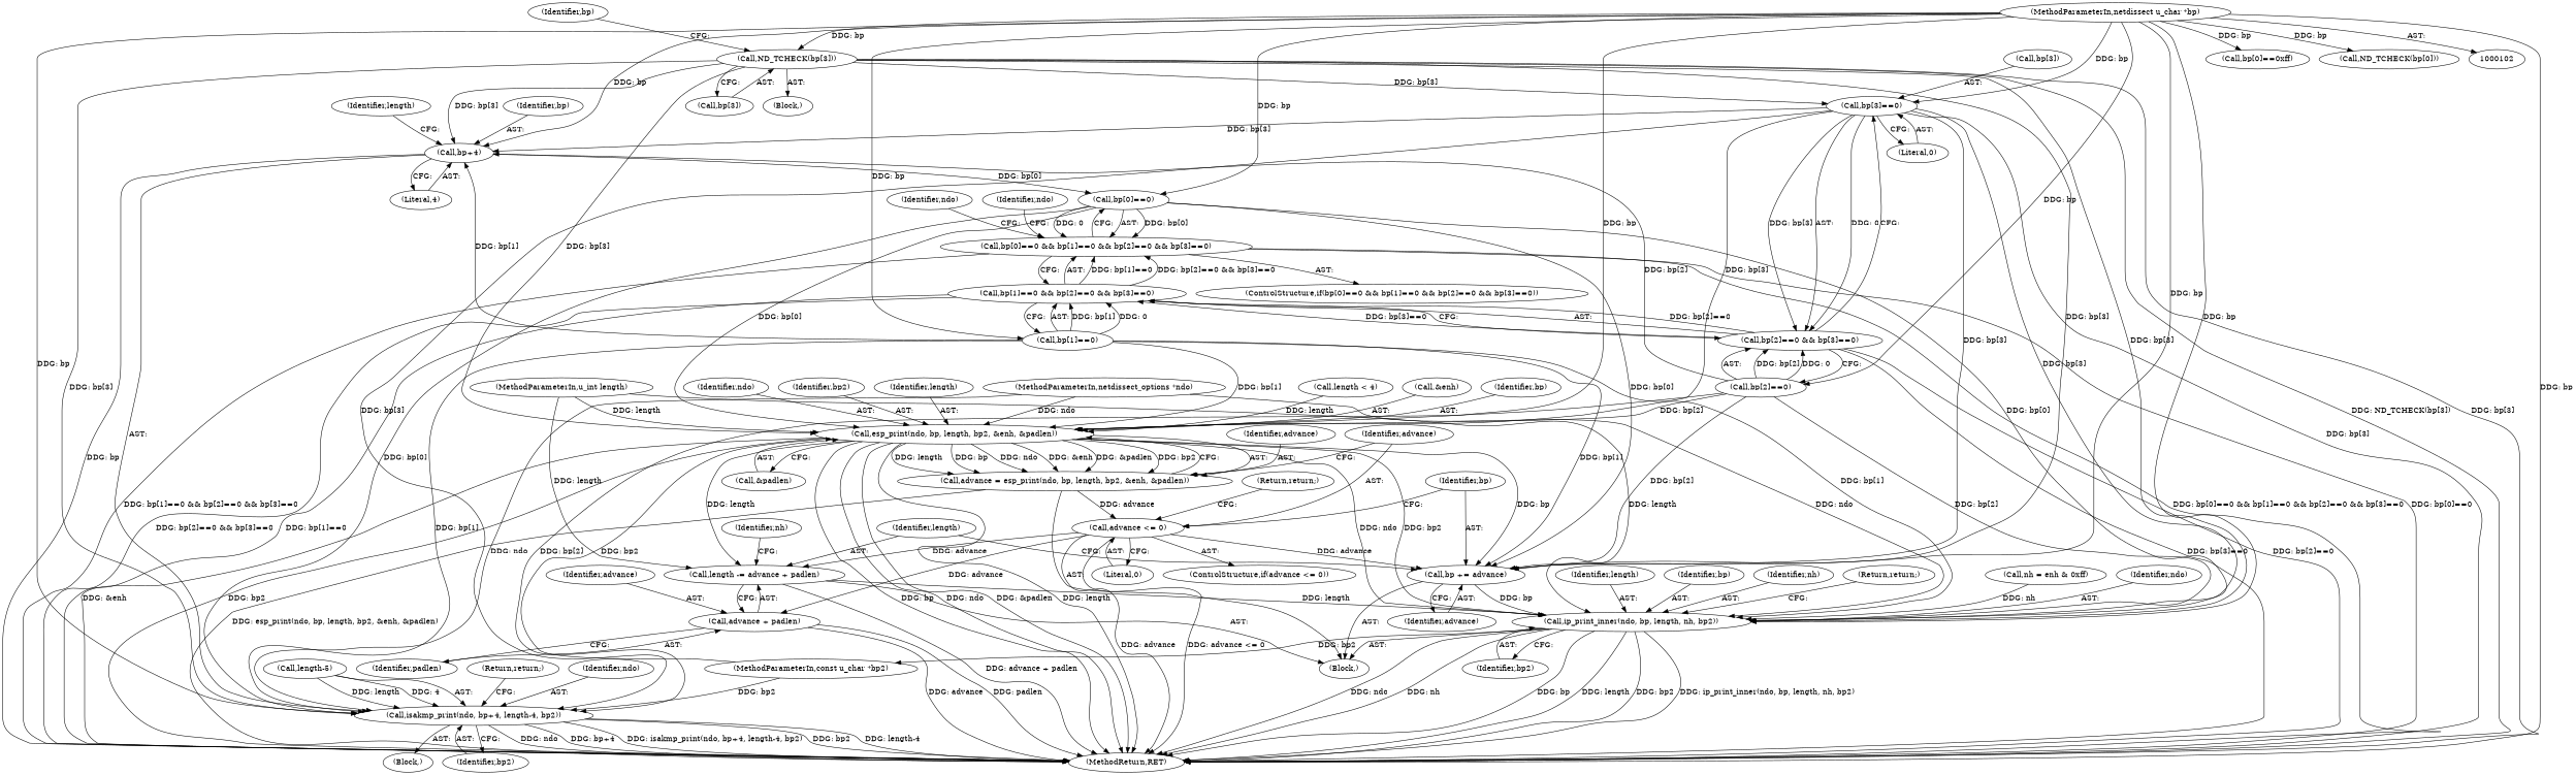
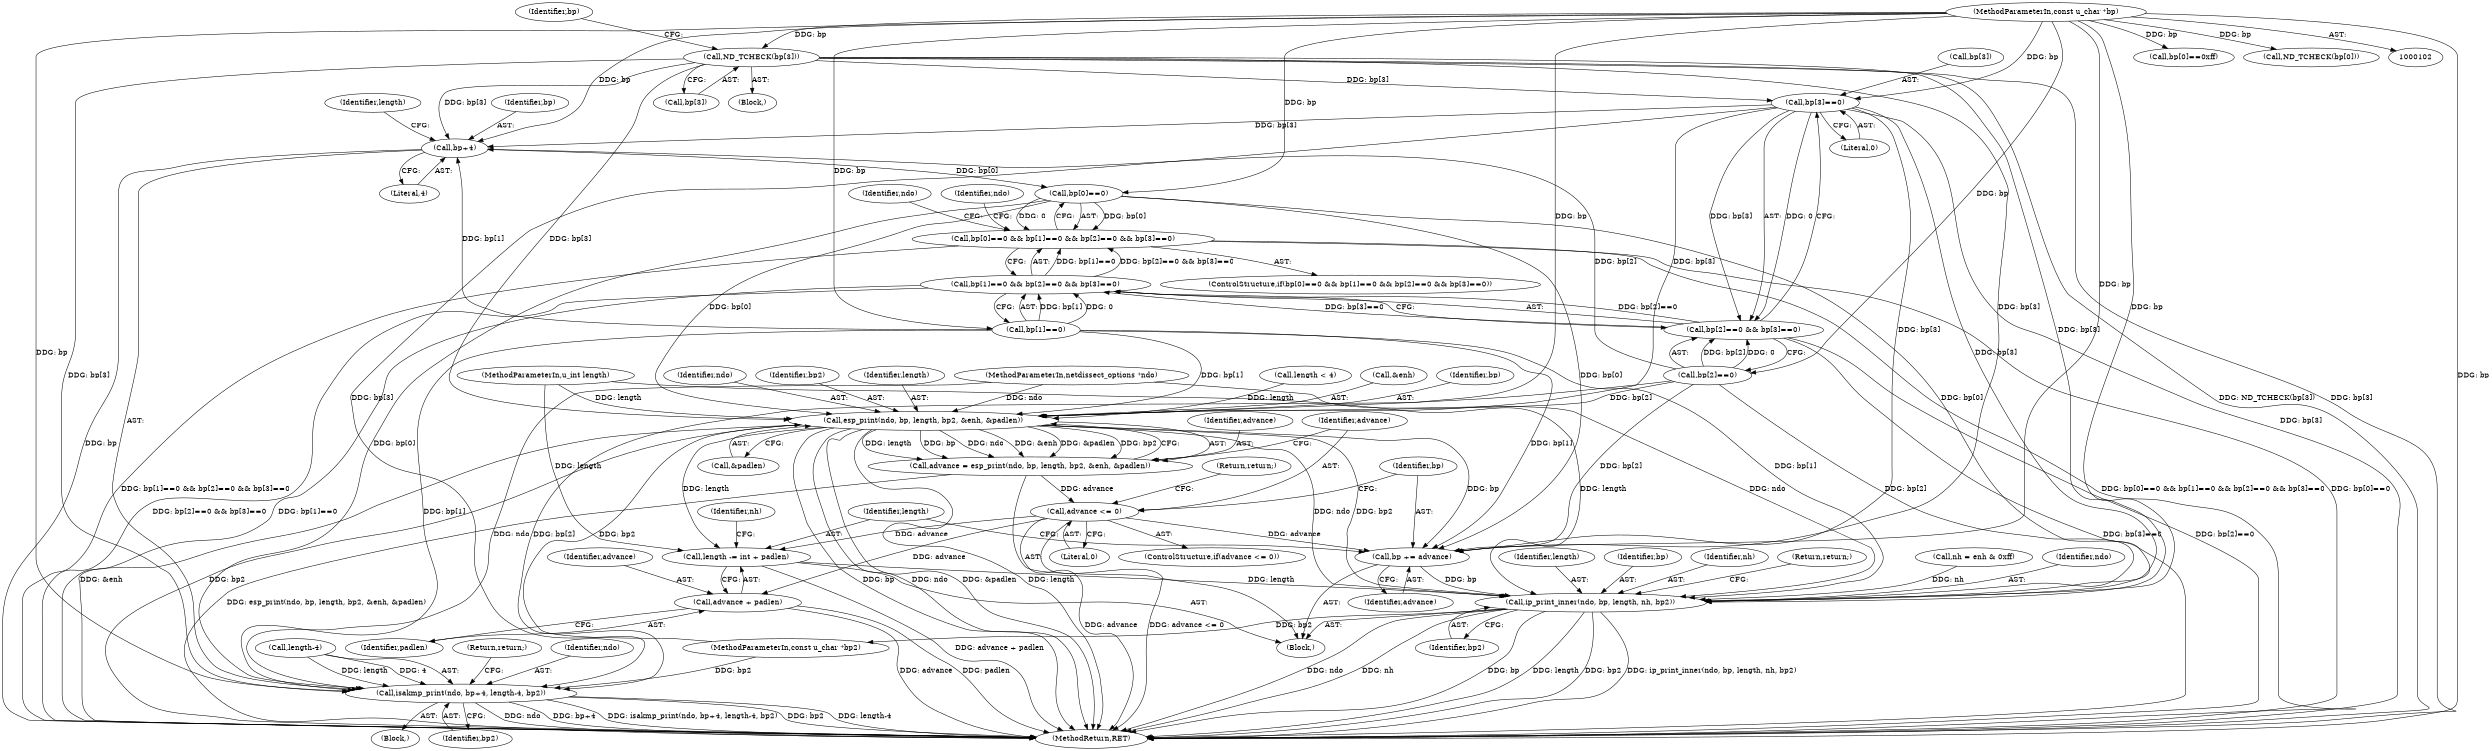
  digraph {
    n1 [label="(Call,ND_TCHECK(bp[3]))"]
    n2 [label="(Call,bp[3]==0)"]
    n3 [label="(Call,isakmp_print(ndo, bp+4, length-4, bp2))"]
    n4 [label="(Call,bp+4)"]
    n5 [label="(Call,esp_print(ndo, bp, length, bp2, &enh, &padlen))"]
    n6 [label="(Call,bp += advance)"]
    n7 [label="(Call,ip_print_inner(ndo, bp, length, nh, bp2))"]
    n8 [label="(Call,bp[3])"]
    n9 [label="(MethodReturn,RET)"]
    n10 [label="(Block,)"]
    n11 [label="(Call,bp[2]==0 && bp[3]==0)"]
    n12 [label="(Literal,0)"]
    n13 [label="(Block,)"]
    n14 [label="(Identifier,bp2)"]
    n15 [label="(Call,bp[0]==0)"]
    n16 [label="(Literal,4)"]
    n17 [label="(Call,advance = esp_print(ndo, bp, length, bp2, &enh, &padlen))"]
-   n18 [label="(Call,length -= advance + padlen)"]
+   n18 [label="(Call,length -= int + padlen)"]
    n19 [label="(Call,&padlen)"]
    n20 [label="(Block,)"]
    n21 [label="(Identifier,advance)"]
    n22 [label="(Identifier,bp2)"]
    n23 [label="(MethodParameterIn,const u_char *bp2)"]
-   n24 [label="(MethodParameterIn,netdissect u_char *bp)"]
+   n24 [label="(MethodParameterIn,const u_char *bp)"]
    n25 [label="(Call,bp[0]==0xff)"]
    n26 [label="(Call,bp[1]==0)"]
    n27 [label="(Call,bp[2]==0)"]
    n28 [label="(Call,ND_TCHECK(bp[0]))"]
    1000102
    n30 [label="(Call,bp[1]==0 && bp[2]==0 && bp[3]==0)"]
    n31 [label="(Call,bp[0]==0 && bp[1]==0 && bp[2]==0 && bp[3]==0)"]
    n32 [label="(ControlStructure,if(bp[0]==0 && bp[1]==0 && bp[2]==0 && bp[3]==0))"]
    n33 [label="(Call,advance <= 0)"]
    n34 [label="(Call,advance + padlen)"]
    n35 [label="(ControlStructure,if(advance <= 0))"]
    n36 [label="(Literal,0)"]
    n37 [label="(Identifier,padlen)"]
    n38 [label="(Identifier,advance)"]
    n39 [label="(Identifier,length)"]
    n40 [label="(Call,nh = enh & 0xff)"]
    n41 [label="(Call,length < 4)"]
    n42 [label="(MethodParameterIn,netdissect_options *ndo)"]
    n43 [label="(Identifier,advance)"]
    n44 [label="(Identifier,length)"]
    n45 [label="(Identifier,ndo)"]
    n46 [label="(Identifier,bp)"]
    n47 [label="(Identifier,advance)"]
    n48 [label="(Identifier,length)"]
-   n49 [label="(Call,length-5)"]
+   n49 [label="(Call,length-4)"]
    n50 [label="(Call,&enh)"]
    n51 [label="(Identifier,bp)"]
    n52 [label="(Identifier,bp)"]
    n53 [label="(Identifier,bp)"]
    n54 [label="(Identifier,bp)"]
    n55 [label="(Identifier,ndo)"]
    n56 [label="(MethodParameterIn,u_int length)"]
    n57 [label="(Return,return;)"]
    n58 [label="(Call,bp[3])"]
    n59 [label="(Identifier,nh)"]
    n60 [label="(Identifier,nh)"]
    n61 [label="(Return,return;)"]
    n62 [label="(Return,return;)"]
    n63 [label="(Identifier,ndo)"]
    n64 [label="(Identifier,ndo)"]
    n65 [label="(Identifier,bp2)"]
    n66 [label="(Identifier,ndo)"]
    n67 [label="(Identifier,length)"]
    n1 -> n2 [label="DDG: bp[3]"]
    n1 -> n3 [label="DDG: bp[3]"]
    n1 -> n4 [label="DDG: bp[3]"]
    n1 -> n5 [label="DDG: bp[3]"]
    n1 -> n6 [label="DDG: bp[3]"]
    n1 -> n7 [label="DDG: bp[3]"]
    n1 -> n8 [label="CFG: "]
    n1 -> n9 [label="DDG: ND_TCHECK(bp[3])"]
    n1 -> n9 [label="DDG: bp[3]"]
    n1 -> n10 [label="AST: "]
    n2 -> n3 [label="DDG: bp[3]"]
    n2 -> n4 [label="DDG: bp[3]"]
    n2 -> n5 [label="DDG: bp[3]"]
    n2 -> n6 [label="DDG: bp[3]"]
    n2 -> n7 [label="DDG: bp[3]"]
    n2 -> n9 [label="DDG: bp[3]"]
    n2 -> n11 [label="AST: "]
    n2 -> n11 [label="DDG: bp[3]"]
    n2 -> n11 [label="DDG: 0"]
    n2 -> n12 [label="CFG: "]
    n3 -> n9 [label="DDG: length-4"]
    n3 -> n9 [label="DDG: ndo"]
    n3 -> n9 [label="DDG: bp+4"]
    n3 -> n9 [label="DDG: isakmp_print(ndo, bp+4, length-4, bp2)"]
    n3 -> n9 [label="DDG: bp2"]
    n3 -> n13 [label="AST: "]
    n3 -> n14 [label="CFG: "]
    n4 -> n3 [label="AST: "]
    n4 -> n9 [label="DDG: bp"]
    n4 -> n15 [label="DDG: bp[0]"]
    n4 -> n16 [label="CFG: "]
    n5 -> n6 [label="DDG: bp"]
    n5 -> n7 [label="DDG: ndo"]
    n5 -> n7 [label="DDG: bp2"]
    n5 -> n9 [label="DDG: bp"]
    n5 -> n9 [label="DDG: ndo"]
    n5 -> n9 [label="DDG: &padlen"]
    n5 -> n9 [label="DDG: length"]
    n5 -> n9 [label="DDG: &enh"]
    n5 -> n9 [label="DDG: bp2"]
    n5 -> n17 [label="AST: "]
    n5 -> n17 [label="DDG: length"]
    n5 -> n17 [label="DDG: bp"]
    n5 -> n17 [label="DDG: ndo"]
    n5 -> n17 [label="DDG: &enh"]
    n5 -> n17 [label="DDG: &padlen"]
    n5 -> n17 [label="DDG: bp2"]
    n5 -> n18 [label="DDG: length"]
    n5 -> n19 [label="CFG: "]
    n6 -> n7 [label="DDG: bp"]
    n6 -> n20 [label="AST: "]
    n6 -> n21 [label="CFG: "]
    n7 -> n9 [label="DDG: ndo"]
    n7 -> n9 [label="DDG: nh"]
    n7 -> n9 [label="DDG: bp"]
    n7 -> n9 [label="DDG: length"]
    n7 -> n9 [label="DDG: bp2"]
    n7 -> n9 [label="DDG: ip_print_inner(ndo, bp, length, nh, bp2)"]
    n7 -> n20 [label="AST: "]
    n7 -> n22 [label="CFG: "]
    n7 -> n23 [label="DDG: bp2"]
    n8 -> n1 [label="AST: "]
    n11 -> n2 [label="CFG: "]
    n11 -> n9 [label="DDG: bp[3]==0"]
    n11 -> n9 [label="DDG: bp[2]==0"]
    n11 -> n27 [label="CFG: "]
    n11 -> n30 [label="AST: "]
    n11 -> n30 [label="DDG: bp[2]==0"]
    n11 -> n30 [label="DDG: bp[3]==0"]
    n12 -> n2 [label="AST: "]
    n14 -> n3 [label="AST: "]
    n15 -> n3 [label="DDG: bp[0]"]
    n15 -> n5 [label="DDG: bp[0]"]
    n15 -> n6 [label="DDG: bp[0]"]
    n15 -> n7 [label="DDG: bp[0]"]
    n15 -> n31 [label="AST: "]
    n15 -> n31 [label="DDG: bp[0]"]
    n15 -> n31 [label="DDG: 0"]
    n16 -> n4 [label="AST: "]
    n17 -> n5 [label="CFG: "]
    n17 -> n9 [label="DDG: esp_print(ndo, bp, length, bp2, &enh, &padlen)"]
    n17 -> n20 [label="AST: "]
    n17 -> n33 [label="DDG: advance"]
    n18 -> n7 [label="DDG: length"]
    n18 -> n9 [label="DDG: advance + padlen"]
    n18 -> n20 [label="AST: "]
    n18 -> n34 [label="CFG: "]
    n19 -> n5 [label="AST: "]
    n21 -> n6 [label="AST: "]
    n22 -> n7 [label="AST: "]
    n23 -> n3 [label="DDG: bp2"]
    n23 -> n5 [label="DDG: bp2"]
    n24 -> n1 [label="DDG: bp"]
    n24 -> n2 [label="DDG: bp"]
    n24 -> n3 [label="DDG: bp"]
    n24 -> n4 [label="DDG: bp"]
    n24 -> n5 [label="DDG: bp"]
    n24 -> n6 [label="DDG: bp"]
    n24 -> n7 [label="DDG: bp"]
    n24 -> n9 [label="DDG: bp"]
    n24 -> n15 [label="DDG: bp"]
    n24 -> n25 [label="DDG: bp"]
    n24 -> n26 [label="DDG: bp"]
    n24 -> n27 [label="DDG: bp"]
    n24 -> n28 [label="DDG: bp"]
    n24 -> 1000102 [label="AST: "]
    n26 -> n3 [label="DDG: bp[1]"]
    n26 -> n4 [label="DDG: bp[1]"]
    n26 -> n5 [label="DDG: bp[1]"]
    n26 -> n6 [label="DDG: bp[1]"]
    n26 -> n7 [label="DDG: bp[1]"]
    n26 -> n30 [label="AST: "]
    n26 -> n30 [label="DDG: bp[1]"]
    n26 -> n30 [label="DDG: 0"]
    n27 -> n3 [label="DDG: bp[2]"]
    n27 -> n4 [label="DDG: bp[2]"]
    n27 -> n5 [label="DDG: bp[2]"]
    n27 -> n6 [label="DDG: bp[2]"]
    n27 -> n7 [label="DDG: bp[2]"]
    n27 -> n11 [label="AST: "]
    n27 -> n11 [label="DDG: bp[2]"]
    n27 -> n11 [label="DDG: 0"]
    n30 -> n9 [label="DDG: bp[2]==0 && bp[3]==0"]
    n30 -> n9 [label="DDG: bp[1]==0"]
    n30 -> n11 [label="CFG: "]
    n30 -> n26 [label="CFG: "]
    n30 -> n31 [label="AST: "]
    n30 -> n31 [label="DDG: bp[1]==0"]
    n30 -> n31 [label="DDG: bp[2]==0 && bp[3]==0"]
    n31 -> n9 [label="DDG: bp[0]==0 && bp[1]==0 && bp[2]==0 && bp[3]==0"]
    n31 -> n9 [label="DDG: bp[0]==0"]
    n31 -> n9 [label="DDG: bp[1]==0 && bp[2]==0 && bp[3]==0"]
    n31 -> n15 [label="CFG: "]
    n31 -> n30 [label="CFG: "]
    n31 -> n32 [label="AST: "]
    n33 -> n6 [label="DDG: advance"]
    n33 -> n9 [label="DDG: advance"]
    n33 -> n9 [label="DDG: advance <= 0"]
    n33 -> n18 [label="DDG: advance"]
    n33 -> n34 [label="DDG: advance"]
    n33 -> n35 [label="AST: "]
    n33 -> n36 [label="CFG: "]
    n34 -> n9 [label="DDG: advance"]
    n34 -> n9 [label="DDG: padlen"]
    n34 -> n18 [label="AST: "]
    n34 -> n37 [label="CFG: "]
    n36 -> n33 [label="AST: "]
    n37 -> n34 [label="AST: "]
    n38 -> n17 [label="CFG: "]
    n38 -> n33 [label="AST: "]
    n39 -> n6 [label="CFG: "]
    n39 -> n18 [label="AST: "]
    n40 -> n7 [label="DDG: nh"]
    n41 -> n5 [label="DDG: length"]
    n42 -> n3 [label="DDG: ndo"]
    n42 -> n5 [label="DDG: ndo"]
    n42 -> n7 [label="DDG: ndo"]
    n43 -> n34 [label="AST: "]
    n44 -> n4 [label="CFG: "]
    n45 -> n7 [label="AST: "]
    n46 -> n6 [label="AST: "]
    n46 -> n33 [label="CFG: "]
    n47 -> n17 [label="AST: "]
    n48 -> n7 [label="AST: "]
    n49 -> n3 [label="AST: "]
    n49 -> n3 [label="DDG: length"]
    n49 -> n3 [label="DDG: 4"]
    n50 -> n5 [label="AST: "]
    n51 -> n1 [label="CFG: "]
    n52 -> n5 [label="AST: "]
    n53 -> n4 [label="AST: "]
    n54 -> n7 [label="AST: "]
    n55 -> n5 [label="AST: "]
    n56 -> n5 [label="DDG: length"]
    n56 -> n7 [label="DDG: length"]
    n56 -> n18 [label="DDG: length"]
    n57 -> n3 [label="CFG: "]
    n58 -> n2 [label="AST: "]
    n59 -> n7 [label="AST: "]
    n60 -> n18 [label="CFG: "]
    n61 -> n7 [label="CFG: "]
    n62 -> n33 [label="CFG: "]
    n63 -> n3 [label="AST: "]
    n64 -> n31 [label="CFG: "]
    n65 -> n5 [label="AST: "]
    n66 -> n31 [label="CFG: "]
    n67 -> n5 [label="AST: "]
  }
